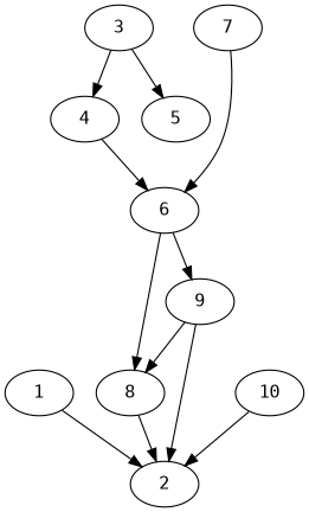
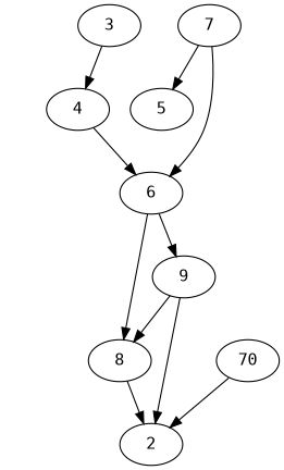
  digraph {
    fontname="DejaVu Sans Mono"
    node [fontname="DejaVu Sans Mono"]
    edge [fontname="DejaVu Sans Mono"]
-   1
    2
    3
    4
    5
    6
    8
    9
    7
-   10
-   1 -> 2
+   10 [label=70]
    3 -> 4
-   3 -> 5
+   7 -> 5
    4 -> 6
    6 -> 8
    6 -> 9
    8 -> 2
    9 -> 2
    9 -> 8
    7 -> 6
    10 -> 2
  }
